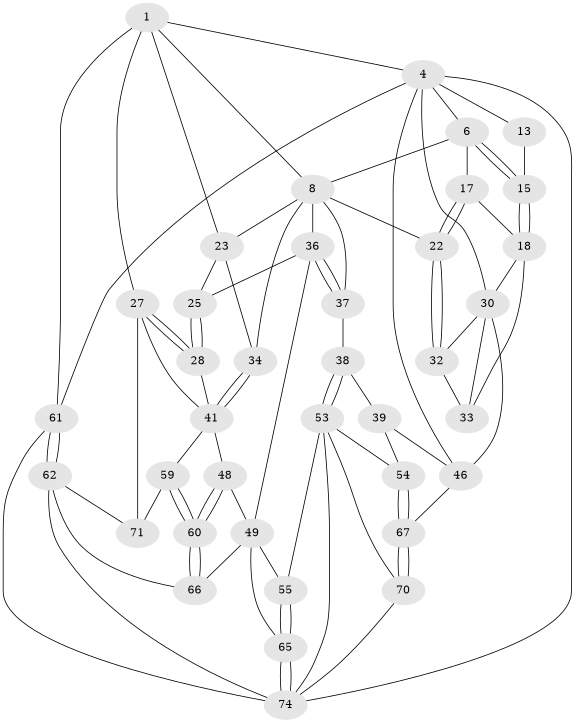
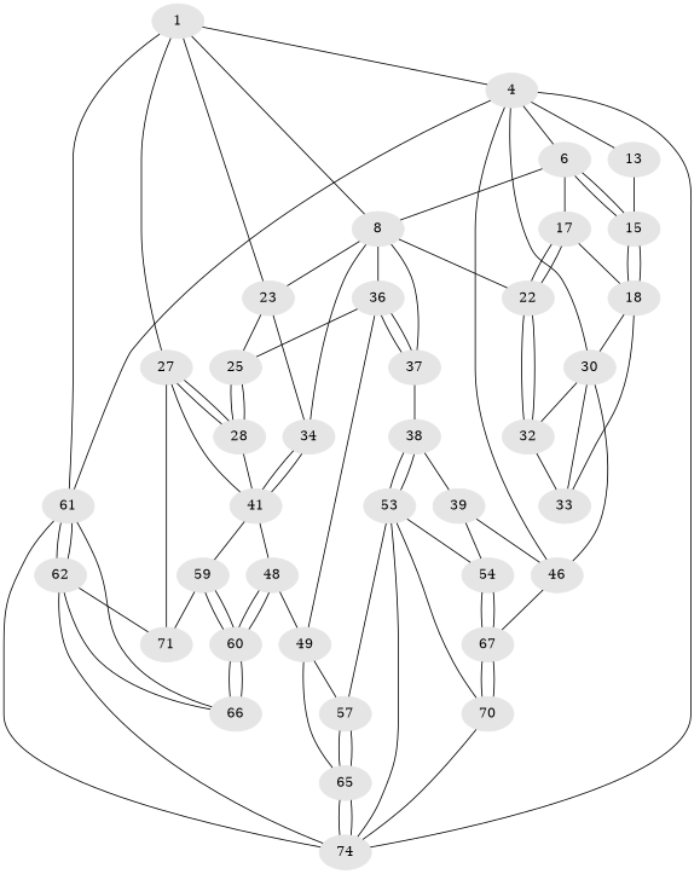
  graph {
    node [color=gray90 style=filled]
    1 [super="+2+10"]
    4 [super="+56+12+5"]
    8 [super="+9+20"]
    23 [super="+26"]
    27 [super="+51"]
    61
    6 [super="+7"]
    13 [super="+16"]
    30 [super="+31+42"]
    46 [super="+55"]
    74 [super="+76"]
    22
    34
    36
    37
    25
    28
    41 [super="+47"]
    71
    62 [super="+63+72"]
    15
    17
    33
    32 [super="+40"]
    67 [super="+68"]
    18 [super="+29"]
    49 [super="+50+64"]
    38
    48
    59
    66
    39 [super="+44"]
    54
-   57 [label=55]
+   57
    65
    53 [super="+58"]
    70 [super="+75"]
    60
    1 -- 4
    1 -- 8
    1 -- 23
    1 -- 27
    1 -- 61
    4 -- 61
    4 -- 6
    4 -- 13
    4 -- 30
    4 -- 46
    4 -- 74
    8 -- 23
    8 -- 22
    8 -- 34
    8 -- 36
    8 -- 37
    23 -- 34
    23 -- 25
    27 -- 28
    27 -- 28
    27 -- 41
    27 -- 71
    61 -- 74
    61 -- 62
    61 -- 62
    6 -- 8
    6 -- 15
    6 -- 15
    6 -- 17
    13 -- 15
    30 -- 46
    30 -- 33
    30 -- 32
    46 -- 67
    22 -- 32
    22 -- 32
    34 -- 41
    34 -- 41
    36 -- 37
    36 -- 37
    36 -- 25
    36 -- 49
    37 -- 38
    25 -- 28
    25 -- 28
    28 -- 41
    41 -- 48
    41 -- 59
    62 -- 74
    62 -- 71 [weight=2]
    62 -- 66
    15 -- 18
    15 -- 18
    17 -- 22
    17 -- 22
    17 -- 18
    32 -- 33
    67 -- 70 [weight=2]
    67 -- 70
    18 -- 30
    18 -- 33
-   49 -- 66
+   61 -- 66
    49 -- 57
    49 -- 65
    38 -- 39
    38 -- 53
    38 -- 53
    48 -- 49
    48 -- 60
    48 -- 60
    59 -- 71
    59 -- 60
    59 -- 60
    39 -- 46
    39 -- 54
    54 -- 67
    54 -- 67
    57 -- 65
    57 -- 65
    65 -- 74
    65 -- 74
    53 -- 74
    53 -- 54
    53 -- 57
    53 -- 70
    70 -- 74
    60 -- 66
    60 -- 66
  }
